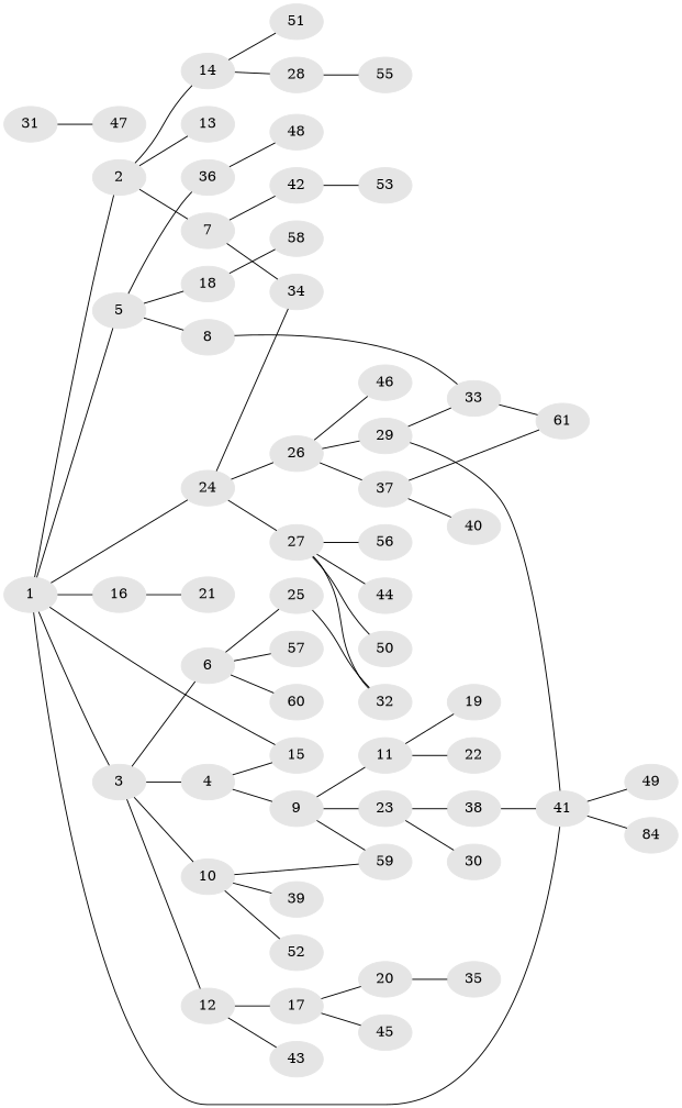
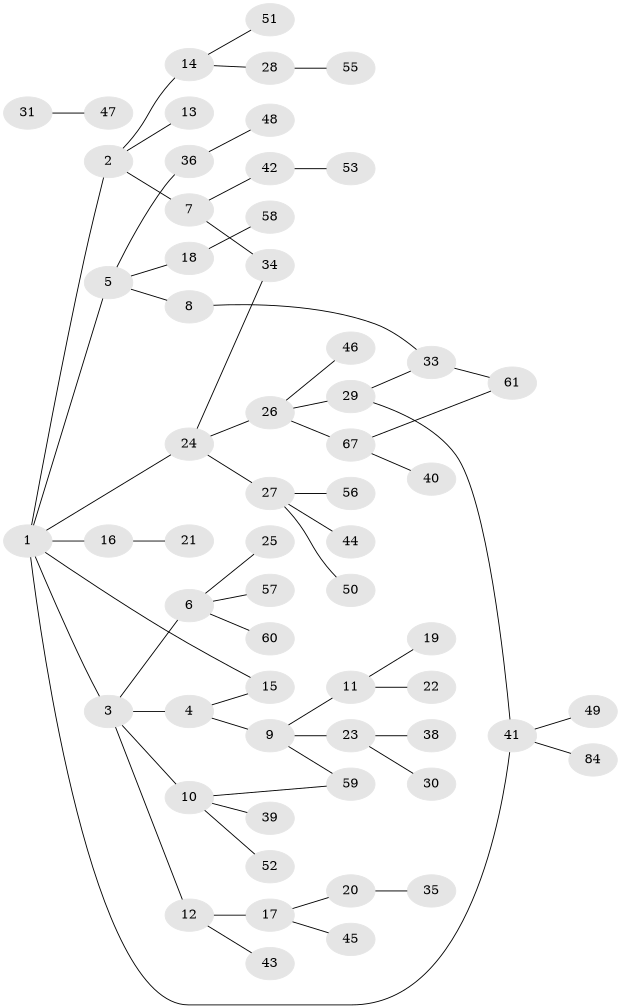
  graph {
    rankdir=LR
    node [color=gray90 style=filled]
    1
    2
    5
    15
    16
    24
    41
    3
    7
    13
    14
    8
    18
    36
    21
    34
    26
    27
    49
    n20 [label=84]
    4
    6
    10
    12
    42
    28
    51
    9
    25
    57
    60
    59
    39
    52
    17
    43
    11
    23
    33
    58
    48
-   32
    53
    61
    19
    22
    30
    38
    20
    45
    55
    35
    29
-   37
+   37 [label=67]
    46
    44
    50
    56
    40
    31
    47
    1 -- 2
    1 -- 5
    1 -- 15
    1 -- 16
    1 -- 24
    1 -- 41
    1 -- 3
    2 -- 7
    2 -- 13
    2 -- 14
    5 -- 8
    5 -- 18
    5 -- 36
    16 -- 21
    24 -- 34
    24 -- 26
    24 -- 27
    41 -- 49
    41 -- n20
    3 -- 4
    3 -- 6
    3 -- 10
    3 -- 12
    7 -- 34
    7 -- 42
    14 -- 28
    14 -- 51
    8 -- 33
    18 -- 58
    36 -- 48
    26 -- 29
    26 -- 37
    26 -- 46
-   27 -- 32
    27 -- 44
    27 -- 50
    27 -- 56
    4 -- 15
    4 -- 9
    6 -- 25
    6 -- 57
    6 -- 60
    10 -- 59
    10 -- 39
    10 -- 52
    12 -- 17
    12 -- 43
    42 -- 53
    28 -- 55
    9 -- 59
    9 -- 11
    9 -- 23
-   25 -- 32
    17 -- 20
    17 -- 45
    11 -- 19
    11 -- 22
    23 -- 30
    23 -- 38
    33 -- 61
-   38 -- 41
    20 -- 35
    29 -- 41
    29 -- 33
    37 -- 61
    37 -- 40
    31 -- 47
  }
